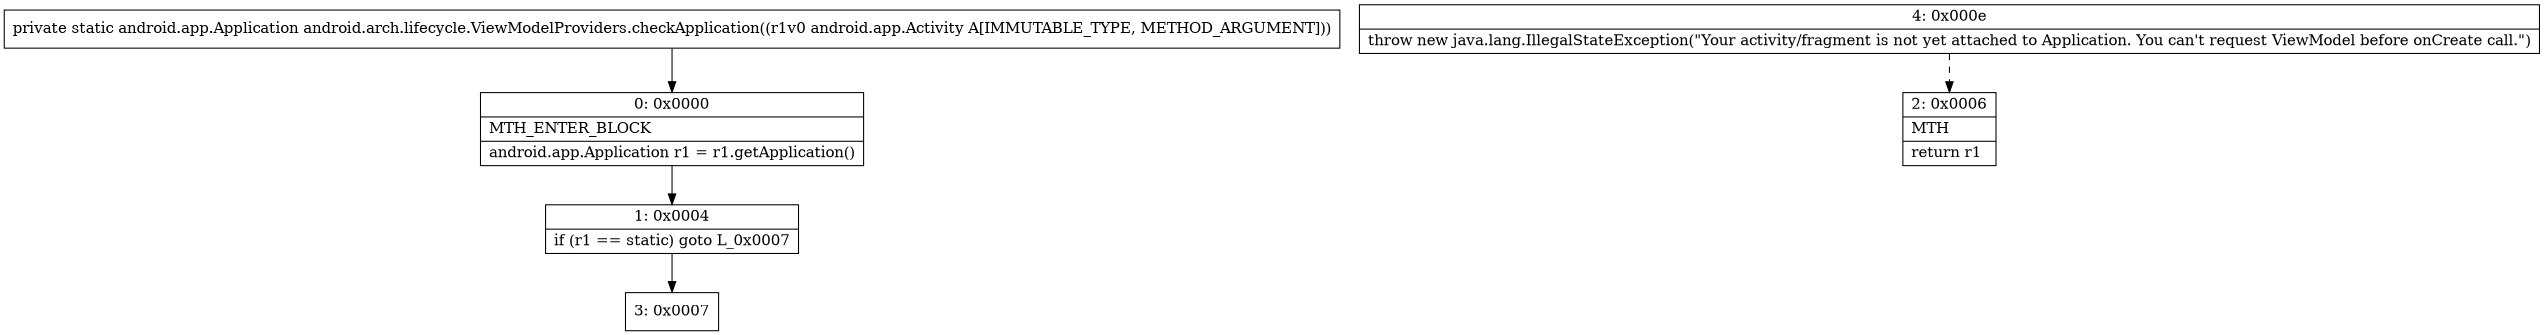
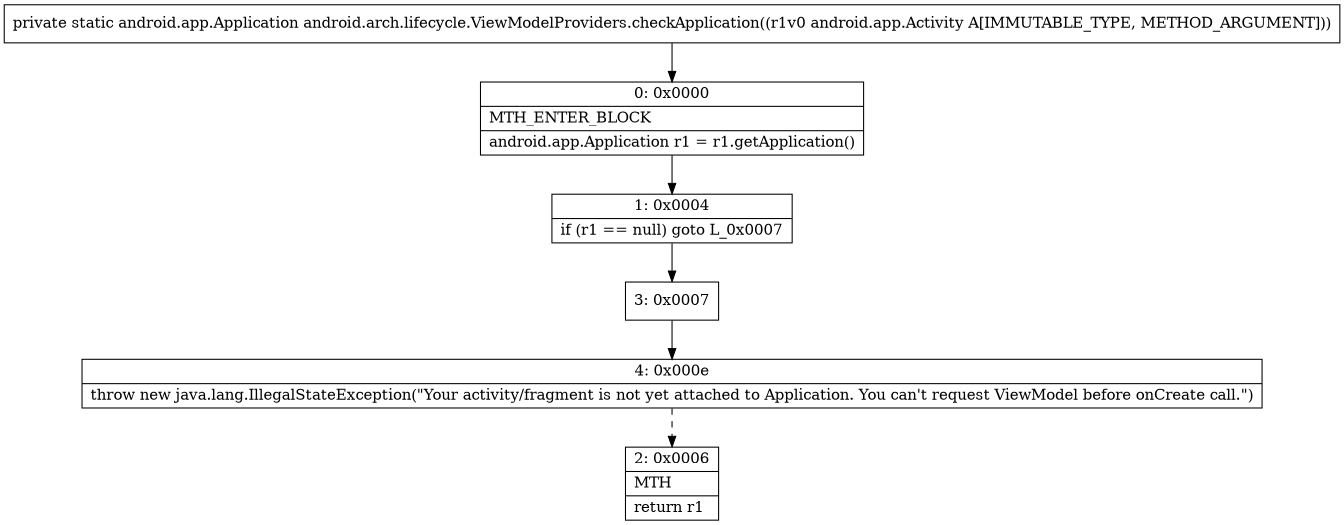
  digraph {
    node [shape=record]
    n1 [label="{0\:\ 0x0000|MTH_ENTER_BLOCK\l|android.app.Application r1 = r1.getApplication()\l}"]
-   n2 [label="{1\:\ 0x0004|if (r1 == static) goto L_0x0007\l}"]
+   n2 [label="{1\:\ 0x0004|if (r1 == null) goto L_0x0007\l}"]
    n3 [label="{3\:\ 0x0007}"]
    n4 [label="{2\:\ 0x0006|MTH\l|return r1\l}"]
    n5 [label="{4\:\ 0x000e|throw new java.lang.IllegalStateException(\"Your activity\/fragment is not yet attached to Application. You can't request ViewModel before onCreate call.\")\l}"]
    n6 [label="{private static android.app.Application android.arch.lifecycle.ViewModelProviders.checkApplication((r1v0 android.app.Activity A[IMMUTABLE_TYPE, METHOD_ARGUMENT])) }"]
    n1 -> n2
    n2 -> n3
+   n3 -> n5
    n5 -> n4 [style=dashed]
    n6 -> n1
  }
